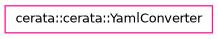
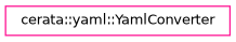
  digraph {
    rankdir=LR
-   n1 [color=deeppink fillcolor=white fontname=Helvetica fontsize=10 height=0.2 label="cerata::cerata::YamlConverter" shape=record style=filled width=0.4]
+   n1 [color=deeppink fillcolor=white fontname=Helvetica fontsize=10 height=0.2 label="cerata::yaml::YamlConverter" shape=record style=filled width=0.4]
  }
